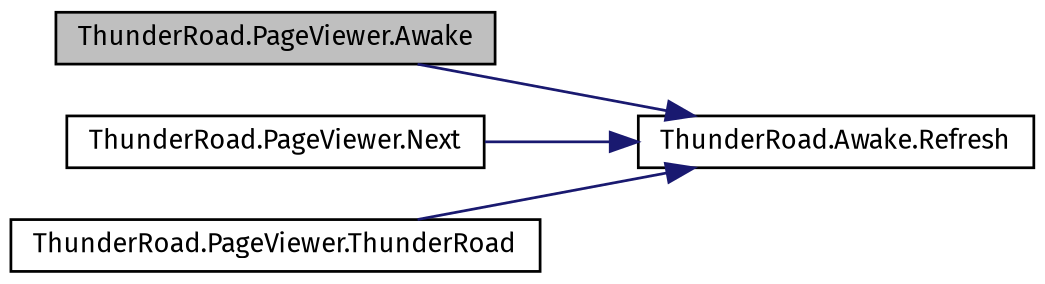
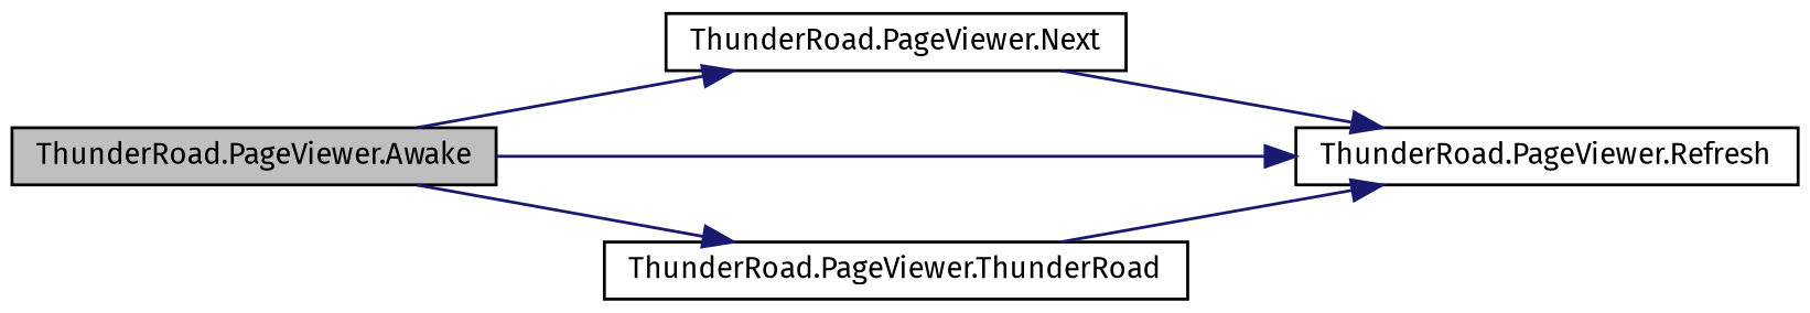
  digraph {
    fontname="Fira Sans"
    rankdir=LR
    node [color=black fillcolor=white fontname="Fira Sans" fontsize=10 shape=record style=filled]
    edge [color=midnightblue fontname="Fira Sans" fontsize=10 labelfontname=Helvetica labelfontsize=10 style=solid]
    n1 [fillcolor=grey75 fontcolor=black height=0.2 label="ThunderRoad.PageViewer.Awake" width=0.4]
    n2 [height=0.2 label="ThunderRoad.PageViewer.Next" width=0.4]
-   n3 [height=0.2 label="ThunderRoad.Awake.Refresh" width=0.4]
+   n3 [height=0.2 label="ThunderRoad.PageViewer.Refresh" width=0.4]
    n4 [height=0.2 label="ThunderRoad.PageViewer.ThunderRoad" width=0.4]
+   n1 -> n2
    n1 -> n3
+   n1 -> n4
    n2 -> n3
    n4 -> n3
  }
